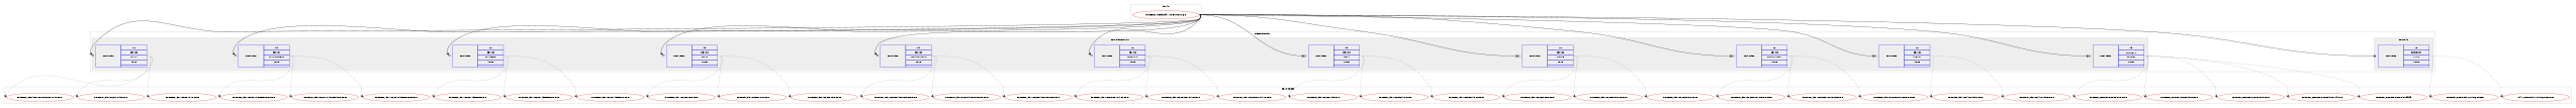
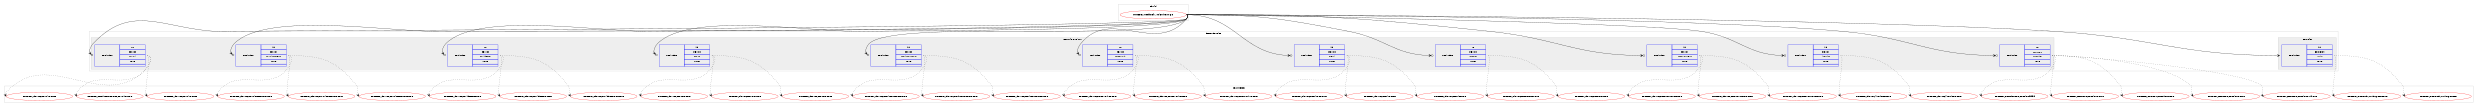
  digraph {
    compound=true
    concentrate=true
    fontname=Helvetica
    fontsize=10
    newrank=true
    rankdir=TB
    ranksep=1.5
    node [color=red fontname=Helvetica fontsize=10]
    edge [arrowhead=vee headport=w style=dotted tailport=e weight=100]
    n1 [label="portage://media-gfx/valentina-0.6.1" width=4]
    n2 [color=blue label=<<TABLE BORDER="0" CELLBORDER="1" CELLSPACING="0" CELLPADDING="4" WIDTH="220"><TR><TD ROWSPAN="6" CELLPADDING="30">pack_dep</TD></TR><TR><TD WIDTH="110">no</TD></TR><TR><TD>app-arch</TD></TR><TR><TD>unzip</TD></TR><TR><TD>none</TD></TR><TR><TD></TD></TR></TABLE>> shape=none]
    n3 [color=blue label=<<TABLE BORDER="0" CELLBORDER="1" CELLSPACING="0" CELLPADDING="4" WIDTH="220"><TR><TD ROWSPAN="6" CELLPADDING="30">pack_dep</TD></TR><TR><TD WIDTH="110">no</TD></TR><TR><TD>app-text</TD></TR><TR><TD>poppler</TD></TR><TR><TD>none</TD></TR><TR><TD></TD></TR></TABLE>> shape=none]
    n4 [color=blue label=<<TABLE BORDER="0" CELLBORDER="1" CELLSPACING="0" CELLPADDING="4" WIDTH="220"><TR><TD ROWSPAN="6" CELLPADDING="30">pack_dep</TD></TR><TR><TD WIDTH="110">no</TD></TR><TR><TD>dev-qt</TD></TR><TR><TD>linguist</TD></TR><TR><TD>none</TD></TR><TR><TD></TD></TR></TABLE>> shape=none]
    n5 [color=blue label=<<TABLE BORDER="0" CELLBORDER="1" CELLSPACING="0" CELLPADDING="4" WIDTH="220"><TR><TD ROWSPAN="6" CELLPADDING="30">pack_dep</TD></TR><TR><TD WIDTH="110">no</TD></TR><TR><TD>dev-qt</TD></TR><TR><TD>qtconcurrent</TD></TR><TR><TD>none</TD></TR><TR><TD></TD></TR></TABLE>> shape=none]
    n6 [color=blue label=<<TABLE BORDER="0" CELLBORDER="1" CELLSPACING="0" CELLPADDING="4" WIDTH="220"><TR><TD ROWSPAN="6" CELLPADDING="30">pack_dep</TD></TR><TR><TD WIDTH="110">no</TD></TR><TR><TD>dev-qt</TD></TR><TR><TD>qtcore</TD></TR><TR><TD>none</TD></TR><TR><TD></TD></TR></TABLE>> shape=none]
    n7 [color=blue label=<<TABLE BORDER="0" CELLBORDER="1" CELLSPACING="0" CELLPADDING="4" WIDTH="220"><TR><TD ROWSPAN="6" CELLPADDING="30">pack_dep</TD></TR><TR><TD WIDTH="110">no</TD></TR><TR><TD>dev-qt</TD></TR><TR><TD>qtgui</TD></TR><TR><TD>none</TD></TR><TR><TD></TD></TR></TABLE>> shape=none]
    n8 [color=blue label=<<TABLE BORDER="0" CELLBORDER="1" CELLSPACING="0" CELLPADDING="4" WIDTH="220"><TR><TD ROWSPAN="6" CELLPADDING="30">pack_dep</TD></TR><TR><TD WIDTH="110">no</TD></TR><TR><TD>dev-qt</TD></TR><TR><TD>qtnetwork</TD></TR><TR><TD>none</TD></TR><TR><TD></TD></TR></TABLE>> shape=none]
    n9 [color=blue label=<<TABLE BORDER="0" CELLBORDER="1" CELLSPACING="0" CELLPADDING="4" WIDTH="220"><TR><TD ROWSPAN="6" CELLPADDING="30">pack_dep</TD></TR><TR><TD WIDTH="110">no</TD></TR><TR><TD>dev-qt</TD></TR><TR><TD>qtprintsupport</TD></TR><TR><TD>none</TD></TR><TR><TD></TD></TR></TABLE>> shape=none]
    n10 [color=blue label=<<TABLE BORDER="0" CELLBORDER="1" CELLSPACING="0" CELLPADDING="4" WIDTH="220"><TR><TD ROWSPAN="6" CELLPADDING="30">pack_dep</TD></TR><TR><TD WIDTH="110">no</TD></TR><TR><TD>dev-qt</TD></TR><TR><TD>qtsvg</TD></TR><TR><TD>none</TD></TR><TR><TD></TD></TR></TABLE>> shape=none]
    n11 [color=blue label=<<TABLE BORDER="0" CELLBORDER="1" CELLSPACING="0" CELLPADDING="4" WIDTH="220"><TR><TD ROWSPAN="6" CELLPADDING="30">pack_dep</TD></TR><TR><TD WIDTH="110">no</TD></TR><TR><TD>dev-qt</TD></TR><TR><TD>qtwidgets</TD></TR><TR><TD>none</TD></TR><TR><TD></TD></TR></TABLE>> shape=none]
    n12 [color=blue label=<<TABLE BORDER="0" CELLBORDER="1" CELLSPACING="0" CELLPADDING="4" WIDTH="220"><TR><TD ROWSPAN="6" CELLPADDING="30">pack_dep</TD></TR><TR><TD WIDTH="110">no</TD></TR><TR><TD>dev-qt</TD></TR><TR><TD>qtxmlpatterns</TD></TR><TR><TD>none</TD></TR><TR><TD></TD></TR></TABLE>> shape=none]
    n13 [color=blue label=<<TABLE BORDER="0" CELLBORDER="1" CELLSPACING="0" CELLPADDING="4" WIDTH="220"><TR><TD ROWSPAN="6" CELLPADDING="30">pack_dep</TD></TR><TR><TD WIDTH="110">no</TD></TR><TR><TD>dev-qt</TD></TR><TR><TD>qtxml</TD></TR><TR><TD>none</TD></TR><TR><TD></TD></TR></TABLE>> shape=none]
-   n14 [label="gfx://app-arch/unzip-6.0_p21-r2" width=4]
+   n14 [label="portage://app-arch/unzip-6.0_p21-r2" width=4]
    n15 [label="portage://app-arch/unzip-6.0_p25" width=4]
    n16 [label="portage://app-text/poppler-0.79.0-r1" width=4]
    n17 [label="portage://app-text/poppler-0.80.0" width=4]
    n18 [label="portage://app-text/poppler-0.81.0" width=4]
    n19 [label="portage://app-text/poppler-0.82.0" width=4]
-   n20 [label="portage://app-text/poppler-9999" width=4]
+   n20 [label="portage://poppler-text/poppler-9999" width=4]
    n21 [label="portage://dev-qt/linguist-5.12.5" width=4]
    n22 [label="portage://dev-qt/linguist-5.13.2" width=4]
    n23 [label="portage://dev-qt/qtconcurrent-5.12.3" width=4]
    n24 [label="portage://dev-qt/qtconcurrent-5.12.5" width=4]
    n25 [label="portage://dev-qt/qtconcurrent-5.13.2" width=4]
-   n26 [label="portage://dev-qt/qtcore-5.12.3" width=4]
    n27 [label="portage://dev-qt/qtcore-5.12.5-r1" width=4]
    n28 [label="portage://dev-qt/qtcore-5.23.2" width=4]
    n29 [label="portage://dev-qt/qtgui-5.12.3-r1" width=4]
    n30 [label="portage://dev-qt/qtgui-5.12.5" width=4]
    n31 [label="portage://dev-qt/qtgui-5.13.2" width=4]
    n32 [label="portage://dev-qt/qtnetwork-5.12.3" width=4]
    n33 [label="portage://dev-qt/qtnetwork-5.12.5" width=4]
    n34 [label="portage://dev-qt/qtnetwork-5.13.2" width=4]
    n35 [label="portage://dev-qt/qtprintsupport-5.12.3" width=4]
    n36 [label="portage://dev-qt/qtprintsupport-5.12.5" width=4]
    n37 [label="portage://dev-qt/qtprintsupport-5.13.2" width=4]
    n38 [label="portage://dev-qt/qtsvg-5.12.3" width=4]
    n39 [label="portage://dev-qt/qtsvg-5.12.5" width=4]
    n40 [label="portage://dev-qt/qtsvg-5.13.2" width=4]
    n41 [label="portage://dev-qt/qtwidgets-5.12.3" width=4]
    n42 [label="portage://dev-qt/qtwidgets-5.12.5-r1" width=4]
    n43 [label="portage://dev-qt/qtwidgets-5.13.2" width=4]
    n44 [label="portage://dev-qt/qtxml-5.12.3" width=4]
    n45 [label="portage://dev-qt/qtxml-5.12.5" width=4]
    n46 [label="portage://qtprintsupport-qt/qtxml-5.13.2" width=4]
    n47 [label="portage://dev-qt/qtxmlpatterns-5.12.3" width=4]
    n48 [label="portage://dev-qt/qtxmlpatterns-5.12.5" width=4]
    n49 [label="portage://dev-qt/qtxmlpatterns-5.13.2" width=4]
    subgraph cluster_1 {
      color=gray
      label=<<i>ebuild</i>>
      rank=same
      n1
    }
    subgraph cluster_2 {
      color=gray
      label=<<i>dependencies</i>>
      subgraph cluster_3 {
        color=gray
        fillcolor="#eeeeee"
        label=<<i>compile</i>>
        style=filled
        subgraph sub_4 {
          color=gray
          fillcolor="#eeeeee"
          label=<<i>compile</i>>
          style=filled
          n2
        }
      }
      subgraph cluster_5 {
        color=gray
        fillcolor="#eeeeee"
        label=<<i>compile and run</i>>
        style=filled
        subgraph sub_6 {
          color=gray
          fillcolor="#eeeeee"
          label=<<i>compile and run</i>>
          style=filled
          n3
        }
        subgraph sub_7 {
          color=gray
          fillcolor="#eeeeee"
          label=<<i>compile and run</i>>
          style=filled
          n4
        }
        subgraph sub_8 {
          color=gray
          fillcolor="#eeeeee"
          label=<<i>compile and run</i>>
          style=filled
          n5
        }
        subgraph sub_9 {
          color=gray
          fillcolor="#eeeeee"
          label=<<i>compile and run</i>>
          style=filled
          n6
        }
        subgraph sub_10 {
          color=gray
          fillcolor="#eeeeee"
          label=<<i>compile and run</i>>
          style=filled
          n7
        }
        subgraph sub_11 {
          color=gray
          fillcolor="#eeeeee"
          label=<<i>compile and run</i>>
          style=filled
          n8
        }
        subgraph sub_12 {
          color=gray
          fillcolor="#eeeeee"
          label=<<i>compile and run</i>>
          style=filled
          n9
        }
        subgraph sub_13 {
          color=gray
          fillcolor="#eeeeee"
          label=<<i>compile and run</i>>
          style=filled
          n10
        }
        subgraph sub_14 {
          color=gray
          fillcolor="#eeeeee"
          label=<<i>compile and run</i>>
          style=filled
          n11
        }
        subgraph sub_15 {
          color=gray
          fillcolor="#eeeeee"
          label=<<i>compile and run</i>>
          style=filled
          n12
        }
        subgraph sub_16 {
          color=gray
          fillcolor="#eeeeee"
          label=<<i>compile and run</i>>
          style=filled
          n13
        }
      }
      subgraph cluster_17 {
        color=gray
        fillcolor="#eeeeee"
        label=<<i>run</i>>
        style=filled
      }
    }
    subgraph cluster_18 {
      color=gray
      label=<<i>candidates</i>>
      rank=same
      subgraph sub_19 {
        color=black
        label=<<i>candidates</i>>
        nodesep=1
        rank=same
        n14
        n15
      }
      subgraph sub_20 {
        color=black
        label=<<i>candidates</i>>
        nodesep=1
        rank=same
        n16
        n17
        n18
        n19
        n20
      }
      subgraph sub_21 {
        color=black
        label=<<i>candidates</i>>
        nodesep=1
        rank=same
        n21
        n22
      }
      subgraph sub_22 {
        color=black
        label=<<i>candidates</i>>
        nodesep=1
        rank=same
        n23
        n24
        n25
      }
      subgraph sub_23 {
        color=black
        label=<<i>candidates</i>>
        nodesep=1
        rank=same
-       n26
        n27
        n28
      }
      subgraph sub_24 {
        color=black
        label=<<i>candidates</i>>
        nodesep=1
        rank=same
        n29
        n30
        n31
      }
      subgraph sub_25 {
        color=black
        label=<<i>candidates</i>>
        nodesep=1
        rank=same
        n32
        n33
        n34
      }
      subgraph sub_26 {
        color=black
        label=<<i>candidates</i>>
        nodesep=1
        rank=same
        n35
        n36
        n37
      }
      subgraph sub_27 {
        color=black
        label=<<i>candidates</i>>
        nodesep=1
        rank=same
        n38
        n39
        n40
      }
      subgraph sub_28 {
        color=black
        label=<<i>candidates</i>>
        nodesep=1
        rank=same
        n41
        n42
        n43
      }
      subgraph sub_29 {
        color=black
        label=<<i>candidates</i>>
        nodesep=1
        rank=same
        n44
        n45
        n46
      }
      subgraph sub_30 {
        color=black
        label=<<i>candidates</i>>
        nodesep=1
        rank=same
        n47
        n48
        n49
      }
    }
    n1 -> n2 [style=solid weight=20]
    n1 -> n3 [arrowhead=odotvee style=solid weight=20]
    n1 -> n4 [arrowhead=odotvee style=solid weight=20]
    n1 -> n5 [arrowhead=odotvee style=solid weight=20]
    n1 -> n6 [arrowhead=odotvee style=solid weight=20]
    n1 -> n7 [arrowhead=odotvee style=solid weight=20]
    n1 -> n8 [arrowhead=odotvee style=solid weight=20]
    n1 -> n9 [arrowhead=odotvee style=solid weight=20]
    n1 -> n10 [arrowhead=odotvee style=solid weight=20]
    n1 -> n11 [arrowhead=odotvee style=solid weight=20]
    n1 -> n12 [arrowhead=odotvee style=solid weight=20]
    n1 -> n13 [arrowhead=odotvee style=solid weight=20]
    n2 -> n14
    n2 -> n15
    n3 -> n16
    n3 -> n17
    n3 -> n18
    n3 -> n19
    n3 -> n20
    n4 -> n21
    n4 -> n22
    n5 -> n23
    n5 -> n24
    n5 -> n25
-   n6 -> n26
    n6 -> n27
    n6 -> n28
    n7 -> n29
    n7 -> n30
    n7 -> n31
    n8 -> n32
    n8 -> n33
    n8 -> n34
    n9 -> n35
    n9 -> n36
    n9 -> n37
    n10 -> n38
    n10 -> n39
    n10 -> n40
    n11 -> n41
    n11 -> n42
    n11 -> n43
    n12 -> n47
    n12 -> n48
    n12 -> n49
    n13 -> n44
    n13 -> n45
    n13 -> n46
  }
